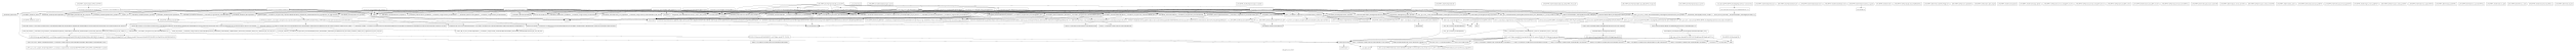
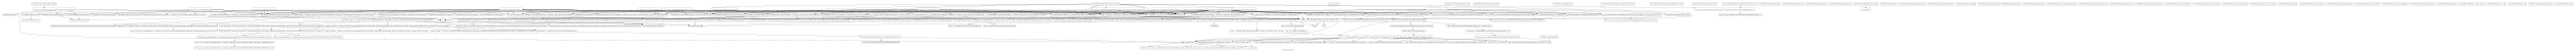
  digraph {
    fontname="IBM Plex Sans"
    label="Call graph: pair_hybrid.ll"
    node [fontname="IBM Plex Sans" shape=record]
    edge [fontname="IBM Plex Sans"]
    n1 [label="{_ZN9LAMMPS_NS10PairHybridC2EPNS_6LAMMPSE}"]
    n2 [label="{_ZN9LAMMPS_NS4PairC2EPNS_6LAMMPSE}"]
    n3 [label="{_ZN9LAMMPS_NS10PairHybridD2Ev}"]
    n4 [label="{_ZdaPv}"]
    n5 [label="{__clang_call_terminate}"]
    n6 [label="{_ZN9LAMMPS_NS4PairD2Ev}"]
    n7 [label="{_ZN9LAMMPS_NS6Memory7destroyIiEEvRPPPT_}"]
    n8 [label="{_ZN9LAMMPS_NS6Memory7destroyIiEEvRPPT_}"]
    n9 [label="{_ZN9LAMMPS_NS6Memory7destroyIdEEvRPPT_}"]
    n10 [label="{__cxa_begin_catch}"]
    n11 [label="{_ZSt9terminatev}"]
    n12 [label="{_ZN9LAMMPS_NS6Memory5sfreeEPv}"]
    n13 [label="{__gxx_personality_v0}"]
    n14 [label="{_ZN9LAMMPS_NS10PairHybridD0Ev}"]
    n15 [label="{_ZdlPv}"]
    n16 [label="{_ZN9LAMMPS_NS10PairHybrid7computeEii}"]
    n17 [label="{_ZN9LAMMPS_NS4Pair7ev_initEiii}"]
    n18 [label="{_ZN9LAMMPS_NS10PairHybrid12save_specialEv}"]
    n19 [label="{_ZNSaIcEC1Ev}"]
    n20 [label="{_ZNSt7__cxx1112basic_stringIcSt11char_traitsIcESaIcEEC2IS3_EEPKcRKS3_}"]
    n21 [label="{_ZN9LAMMPS_NS4Pair20virial_fdotr_computeEv}"]
    n22 [label="{_ZN9LAMMPS_NS5utils8strmatchERKNSt7__cxx1112basic_stringIcSt11char_traitsIcESaIcEEES8_}"]
    n23 [label="{_ZNSt7__cxx1112basic_stringIcSt11char_traitsIcESaIcEED1Ev}"]
    n24 [label="{_ZNSaIcED1Ev}"]
    n25 [label="{_ZN9LAMMPS_NS10PairHybrid15restore_specialEPd}"]
    n26 [label="{__dynamic_cast}"]
    n27 [label="{_ZN9LAMMPS_NS10PairHybrid11set_specialEi}"]
    n28 [label="{_ZN9LAMMPS_NS4Pair8ev_unsetEv}"]
    n29 [label="{_Znam}"]
    n30 [label="{_ZNSt7__cxx1112basic_stringIcSt11char_traitsIcESaIcEE13_M_local_dataEv}"]
    n31 [label="{_ZNSt7__cxx1112basic_stringIcSt11char_traitsIcESaIcEE12_Alloc_hiderC1EPcRKS3_}"]
    n32 [label="{_ZNSt11char_traitsIcE6lengthEPKc}"]
    n33 [label="{_ZNSt7__cxx1112basic_stringIcSt11char_traitsIcESaIcEE12_M_constructIPKcEEvT_S8_}"]
    n34 [label="{_ZNSt7__cxx1112basic_stringIcSt11char_traitsIcESaIcEE12_Alloc_hiderD2Ev}"]
    n35 [label="{strlen}"]
    n36 [label="{_ZN9__gnu_cxx11char_traitsIcE6lengthEPKc}"]
    n37 [label="{_ZNSt7__cxx1112basic_stringIcSt11char_traitsIcESaIcEE16_M_construct_auxIPKcEEvT_S8_St12__false_type}"]
    n38 [label="{_ZNSaIcED2Ev}"]
    n39 [label="{_ZN9LAMMPS_NS10PairHybrid13compute_innerEv}"]
    n40 [label="{_ZN9LAMMPS_NS10PairHybrid14compute_middleEv}"]
    n41 [label="{_ZN9__gnu_cxx11char_traitsIcE2eqERKcS3_}"]
    n42 [label="{_ZNSt7__cxx1112basic_stringIcSt11char_traitsIcESaIcEE12_M_constructIPKcEEvT_S8_St20forward_iterator_tag}"]
    n43 [label="{_ZN9LAMMPS_NS10PairHybrid6finishEv}"]
    n44 [label="{_ZN9LAMMPS_NS10PairHybrid18add_tally_callbackEPNS_7ComputeE}"]
    n45 [label="{_ZN9LAMMPS_NS10PairHybrid18del_tally_callbackEPNS_7ComputeE}"]
-   n46 [label="{_ZN9__gnu_cxx17__is_null_pointerIKcEEbPT_}"]
    n47 [label="{_ZSt19__throw_logic_errorPKc}"]
    n48 [label="{_ZSt8distanceIPKcENSt15iterator_traitsIT_E15difference_typeES3_S3_}"]
    n49 [label="{_ZNSt7__cxx1112basic_stringIcSt11char_traitsIcESaIcEE9_M_createERmm}"]
    n50 [label="{_ZNSt7__cxx1112basic_stringIcSt11char_traitsIcESaIcEE7_M_dataEPc}"]
    n51 [label="{_ZNSt7__cxx1112basic_stringIcSt11char_traitsIcESaIcEE11_M_capacityEm}"]
    n52 [label="{_ZNKSt7__cxx1112basic_stringIcSt11char_traitsIcESaIcEE7_M_dataEv}"]
    n53 [label="{_ZNSt7__cxx1112basic_stringIcSt11char_traitsIcESaIcEE13_S_copy_charsEPcPKcS7_}"]
    n54 [label="{_ZNSt7__cxx1112basic_stringIcSt11char_traitsIcESaIcEE10_M_disposeEv}"]
    n55 [label="{__cxa_rethrow}"]
    n56 [label="{__cxa_end_catch}"]
    n57 [label="{_ZNSt7__cxx1112basic_stringIcSt11char_traitsIcESaIcEE13_M_set_lengthEm}"]
    n58 [label="{_ZSt19__iterator_categoryIPKcENSt15iterator_traitsIT_E17iterator_categoryERKS3_}"]
    n59 [label="{_ZSt10__distanceIPKcENSt15iterator_traitsIT_E15difference_typeES3_S3_St26random_access_iterator_tag}"]
    n60 [label="{_ZN9LAMMPS_NS10PairHybrid13compute_outerEii}"]
    n61 [label="{_ZN9LAMMPS_NS10PairHybrid8allocateEv}"]
    n62 [label="{_ZN9LAMMPS_NS6Memory6createIiEEPPT_RS4_iiPKc}"]
    n63 [label="{_ZN9LAMMPS_NS6Memory6createIdEEPPT_RS4_iiPKc}"]
    n64 [label="{_ZN9LAMMPS_NS6Memory6createIiEEPPPT_RS5_iiiPKc}"]
    n65 [label="{_ZN9LAMMPS_NS6Memory7smallocElPKc}"]
    n66 [label="{_ZN9LAMMPS_NS10PairHybrid8settingsEiPPc}"]
    n67 [label="{_ZN9LAMMPS_NS10PairHybrid5flagsEv}"]
    n68 [label="{_ZN9LAMMPS_NS5utils16missing_cmd_argsERKNSt7__cxx1112basic_stringIcSt11char_traitsIcESaIcEEEiS8_PNS_5ErrorE}"]
    n69 [label="{_ZN9LAMMPS_NS5Error7warningERKNSt7__cxx1112basic_stringIcSt11char_traitsIcESaIcEEEiS8_}"]
    n70 [label="{strcmp}"]
    n71 [label="{llvm.memset.p0.i64}"]
    n72 [label="{llvm.umul.with.overflow.i64}"]
    n73 [label="{_ZN9LAMMPS_NS6LAMMPS11match_styleEPKcS2_}"]
    n74 [label="{_ZNKSt3mapINSt7__cxx1112basic_stringIcSt11char_traitsIcESaIcEEEPFPN9LAMMPS_NS4PairEPNS6_6LAMMPSEESt4lessIS5_ESaISt4pairIKS5_SC_EEE5countERSG_}"]
    n75 [label="{_ZN9LAMMPS_NS5Force11store_styleERKNSt7__cxx1112basic_stringIcSt11char_traitsIcESaIcEEEi}"]
    n76 [label="{_ZN9LAMMPS_NS5Force8new_pairERKNSt7__cxx1112basic_stringIcSt11char_traitsIcESaIcEEEiRi}"]
    n77 [label="{_ZN9LAMMPS_NS5Error3allERKNSt7__cxx1112basic_stringIcSt11char_traitsIcESaIcEEEiS8_}"]
    n78 [label="{_ZN9LAMMPS_NS5Error3allIJRPcEEEvRKNSt7__cxx1112basic_stringIcSt11char_traitsIcESaIcEEEiSB_DpOT_}"]
    n79 [label="{_ZNKSt8_Rb_treeINSt7__cxx1112basic_stringIcSt11char_traitsIcESaIcEEESt4pairIKS5_PFPN9LAMMPS_NS4PairEPNS8_6LAMMPSEEESt10_Select1stISF_ESt4lessIS5_ESaISF_EE4findERS7_}"]
    n80 [label="{_ZNKSt8_Rb_treeINSt7__cxx1112basic_stringIcSt11char_traitsIcESaIcEEESt4pairIKS5_PFPN9LAMMPS_NS4PairEPNS8_6LAMMPSEEESt10_Select1stISF_ESt4lessIS5_ESaISF_EE3endEv}"]
    n81 [label="{_ZSteqRKSt23_Rb_tree_const_iteratorISt4pairIKNSt7__cxx1112basic_stringIcSt11char_traitsIcESaIcEEEPFPN9LAMMPS_NS4PairEPNS8_6LAMMPSEEEESI_}"]
    n82 [label="{_ZN3fmt6v9_lmp17basic_string_viewIcEC2ISt11char_traitsIcESaIcEEERKNSt7__cxx1112basic_stringIcT_T0_EE}"]
    n83 [label="{_ZN3fmt6v9_lmp16make_format_argsINS0_20basic_format_contextINS0_8appenderEcEEJRPcEEENS0_16format_arg_storeIT_JDpNSt9remove_cvINSt16remove_referenceIT0_E4typeEE4typeEEEEDpOSB_}"]
    n84 [label="{_ZN9LAMMPS_NS5Error4_allERKNSt7__cxx1112basic_stringIcSt11char_traitsIcESaIcEEEiN3fmt6v9_lmp17basic_string_viewIcEENSA_17basic_format_argsINSA_20basic_format_contextINSA_8appenderEcEEEE}"]
    n85 [label="{llvm.memcpy.p0.p0.i64}"]
    n86 [label="{_ZNKSt8_Rb_treeINSt7__cxx1112basic_stringIcSt11char_traitsIcESaIcEEESt4pairIKS5_PFPN9LAMMPS_NS4PairEPNS8_6LAMMPSEEESt10_Select1stISF_ESt4lessIS5_ESaISF_EE8_M_beginEv}"]
    n87 [label="{_ZNKSt8_Rb_treeINSt7__cxx1112basic_stringIcSt11char_traitsIcESaIcEEESt4pairIKS5_PFPN9LAMMPS_NS4PairEPNS8_6LAMMPSEEESt10_Select1stISF_ESt4lessIS5_ESaISF_EE6_M_endEv}"]
    n88 [label="{_ZNKSt8_Rb_treeINSt7__cxx1112basic_stringIcSt11char_traitsIcESaIcEEESt4pairIKS5_PFPN9LAMMPS_NS4PairEPNS8_6LAMMPSEEESt10_Select1stISF_ESt4lessIS5_ESaISF_EE14_M_lower_boundEPKSt13_Rb_tree_nodeISF_EPKSt18_Rb_tree_node_baseRS7_}"]
    n89 [label="{_ZNSt8_Rb_treeINSt7__cxx1112basic_stringIcSt11char_traitsIcESaIcEEESt4pairIKS5_PFPN9LAMMPS_NS4PairEPNS8_6LAMMPSEEESt10_Select1stISF_ESt4lessIS5_ESaISF_EE6_S_keyEPKSt18_Rb_tree_node_base}"]
    n90 [label="{_ZNKSt4lessINSt7__cxx1112basic_stringIcSt11char_traitsIcESaIcEEEEclERKS5_S8_}"]
    n91 [label="{_ZNSt23_Rb_tree_const_iteratorISt4pairIKNSt7__cxx1112basic_stringIcSt11char_traitsIcESaIcEEEPFPN9LAMMPS_NS4PairEPNS8_6LAMMPSEEEEC2EPKSt18_Rb_tree_node_base}"]
    n92 [label="{_ZNKSt7__cxx1112basic_stringIcSt11char_traitsIcESaIcEE4dataEv}"]
    n93 [label="{_ZNKSt7__cxx1112basic_stringIcSt11char_traitsIcESaIcEE4sizeEv}"]
    n94 [label="{_ZNSt8_Rb_treeINSt7__cxx1112basic_stringIcSt11char_traitsIcESaIcEEESt4pairIKS5_PFPN9LAMMPS_NS4PairEPNS8_6LAMMPSEEESt10_Select1stISF_ESt4lessIS5_ESaISF_EE6_S_keyEPKSt13_Rb_tree_nodeISF_E}"]
    n95 [label="{_ZNSt8_Rb_treeINSt7__cxx1112basic_stringIcSt11char_traitsIcESaIcEEESt4pairIKS5_PFPN9LAMMPS_NS4PairEPNS8_6LAMMPSEEESt10_Select1stISF_ESt4lessIS5_ESaISF_EE7_S_leftEPKSt18_Rb_tree_node_base}"]
    n96 [label="{_ZNSt8_Rb_treeINSt7__cxx1112basic_stringIcSt11char_traitsIcESaIcEEESt4pairIKS5_PFPN9LAMMPS_NS4PairEPNS8_6LAMMPSEEESt10_Select1stISF_ESt4lessIS5_ESaISF_EE8_S_rightEPKSt18_Rb_tree_node_base}"]
    n97 [label="{_ZStltIcSt11char_traitsIcESaIcEEbRKNSt7__cxx1112basic_stringIT_T0_T1_EESA_}"]
    n98 [label="{_ZN9LAMMPS_NS10PairHybrid12init_svectorEv}"]
    n99 [label="{_ZN9LAMMPS_NS10PairHybrid5coeffEiPPc}"]
    n100 [label="{_ZN9LAMMPS_NS5Error3allIJRPcRiS3_EEEvRKNSt7__cxx1112basic_stringIcSt11char_traitsIcESaIcEEEiSC_DpOT_}"]
    n101 [label="{_ZN9LAMMPS_NS5Error3allIJRPcRiS4_EEEvRKNSt7__cxx1112basic_stringIcSt11char_traitsIcESaIcEEEiSC_DpOT_}"]
    n102 [label="{_ZN9LAMMPS_NS5utils8inumericEPKciS2_bPNS_6LAMMPSE}"]
    n103 [label="{_ZN9LAMMPS_NS5utils10is_integerERKNSt7__cxx1112basic_stringIcSt11char_traitsIcESaIcEEE}"]
    n104 [label="{_ZN9LAMMPS_NS5utils6boundsIiEEvPKciRKNSt7__cxx1112basic_stringIcSt11char_traitsIcESaIcEEEllRT_SD_PNS_5ErrorE}"]
    n105 [label="{_ZN3fmt6v9_lmp16make_format_argsINS0_20basic_format_contextINS0_8appenderEcEEJRPcRiS6_EEENS0_16format_arg_storeIT_JDpNSt9remove_cvINSt16remove_referenceIT0_E4typeEE4typeEEEEDpOSC_}"]
    n106 [label="{_ZN3fmt6v9_lmp16make_format_argsINS0_20basic_format_contextINS0_8appenderEcEEJRPcRiS7_EEENS0_16format_arg_storeIT_JDpNSt9remove_cvINSt16remove_referenceIT0_E4typeEE4typeEEEEDpOSC_}"]
    n107 [label="{_ZN9LAMMPS_NS10PairHybrid10init_styleEv}"]
    n108 [label="{_ZN9__gnu_cxx17__normal_iteratorIPKPN9LAMMPS_NS12NeighRequestESt6vectorIS3_SaIS3_EEEppEv}"]
    n109 [label="{_ZN9LAMMPS_NS12NeighRequest8set_skipEPiPS1_}"]
    n110 [label="{_ZNSt6vectorIPN9LAMMPS_NS12NeighRequestESaIS2_EED2Ev}"]
    n111 [label="{_ZNK9LAMMPS_NS12NeighRequest13get_requestorEv}"]
    n112 [label="{_ZNK9__gnu_cxx17__normal_iteratorIPKPN9LAMMPS_NS12NeighRequestESt6vectorIS3_SaIS3_EEEdeEv}"]
    n113 [label="{_ZN9__gnu_cxxneIPKPN9LAMMPS_NS12NeighRequestESt6vectorIS3_SaIS3_EEEEbRKNS_17__normal_iteratorIT_T0_EESE_}"]
    n114 [label="{_ZNKSt6vectorIPN9LAMMPS_NS12NeighRequestESaIS2_EE3endEv}"]
    n115 [label="{_ZNKSt6vectorIPN9LAMMPS_NS12NeighRequestESaIS2_EE5beginEv}"]
    n116 [label="{_ZNK9LAMMPS_NS8Neighbor17get_pair_requestsEv}"]
    n117 [label="{_ZN9LAMMPS_NS5Error3allIJiRPcEEEvRKNSt7__cxx1112basic_stringIcSt11char_traitsIcESaIcEEEiSB_DpOT_}"]
    n118 [label="{_ZNSt12_Vector_baseIPN9LAMMPS_NS12NeighRequestESaIS2_EE19_M_get_Tp_allocatorEv}"]
    n119 [label="{_ZNSt12_Vector_baseIPN9LAMMPS_NS12NeighRequestESaIS2_EED2Ev}"]
    n120 [label="{_ZNK9__gnu_cxx17__normal_iteratorIPKPN9LAMMPS_NS12NeighRequestESt6vectorIS3_SaIS3_EEE4baseEv}"]
    n121 [label="{_ZN9__gnu_cxx17__normal_iteratorIPKPN9LAMMPS_NS12NeighRequestESt6vectorIS3_SaIS3_EEEC2ERKS5_}"]
    n122 [label="{_ZN3fmt6v9_lmp16make_format_argsINS0_20basic_format_contextINS0_8appenderEcEEJRiRPcEEENS0_16format_arg_storeIT_JDpNSt9remove_cvINSt16remove_referenceIT0_E4typeEE4typeEEEEDpOSC_}"]
    n123 [label="{_ZSt8_DestroyIPPN9LAMMPS_NS12NeighRequestES2_EvT_S4_RSaIT0_E}"]
    n124 [label="{_ZSt8_DestroyIPPN9LAMMPS_NS12NeighRequestEEvT_S4_}"]
    n125 [label="{_ZNSt12_Vector_baseIPN9LAMMPS_NS12NeighRequestESaIS2_EE13_M_deallocateEPS2_m}"]
    n126 [label="{_ZNSt12_Vector_baseIPN9LAMMPS_NS12NeighRequestESaIS2_EE12_Vector_implD2Ev}"]
    n127 [label="{_ZNSt12_Destroy_auxILb1EE9__destroyIPPN9LAMMPS_NS12NeighRequestEEEvT_S6_}"]
    n128 [label="{_ZNSt16allocator_traitsISaIPN9LAMMPS_NS12NeighRequestEEE10deallocateERS3_PS2_m}"]
    n129 [label="{_ZNSaIPN9LAMMPS_NS12NeighRequestEED2Ev}"]
    n130 [label="{_ZN9LAMMPS_NS10PairHybrid8init_oneEii}"]
    n131 [label="{_ZN9LAMMPS_NS5Error3oneERKNSt7__cxx1112basic_stringIcSt11char_traitsIcESaIcEEEiS8_}"]
    n132 [label="{_ZN9LAMMPS_NS12NeighRequest10set_cutoffEd}"]
    n133 [label="{_ZN9LAMMPS_NS10PairHybrid5setupEv}"]
    n134 [label="{_ZN9LAMMPS_NS10PairHybrid13write_restartEP8_IO_FILE}"]
    n135 [label="{fwrite}"]
    n136 [label="{_ZN9LAMMPS_NS10PairHybrid12read_restartEP8_IO_FILE}"]
    n137 [label="{_ZN9LAMMPS_NS5utils6sfreadEPKciPvmmP8_IO_FILES2_PNS_5ErrorE}"]
-   n138 [label="{MPI_Bcast}"]
    n139 [label="{_ZN9LAMMPS_NS10PairHybrid6singleEiiiidddRd}"]
    n140 [label="{_ZN9LAMMPS_NS10PairHybrid11born_matrixEiiiidddRdS1_}"]
    n141 [label="{_ZN9LAMMPS_NS10PairHybrid12copy_svectorEii}"]
    n142 [label="{_ZN9LAMMPS_NS10PairHybrid13modify_paramsEiPPc}"]
    n143 [label="{_ZN9LAMMPS_NS4Pair13modify_paramsEiPPc}"]
    n144 [label="{_ZN9LAMMPS_NS5utils7logicalEPKciS2_bPNS_6LAMMPSE}"]
    n145 [label="{_ZN9LAMMPS_NS10PairHybrid14modify_specialEiiPPc}"]
    n146 [label="{_ZN9LAMMPS_NS10PairHybrid7extractEPKcRi}"]
    n147 [label="{_ZN9LAMMPS_NS10PairHybrid8reset_dtEv}"]
    n148 [label="{_ZN9LAMMPS_NS10PairHybrid12check_ijtypeEiiPc}"]
    n149 [label="{_ZN9LAMMPS_NS10PairHybrid8atom2cutEi}"]
    n150 [label="{_ZN9LAMMPS_NS10PairHybrid9radii2cutEdd}"]
    n151 [label="{_ZN9LAMMPS_NS10PairHybrid12memory_usageEv}"]
    n152 [label="{llvm.fmuladd.f64}"]
    n153 [label="{_ZN9LAMMPS_NS4Pair6reinitEv}"]
    n154 [label="{_ZN9LAMMPS_NS4Pair14single_hessianEiiiidPdddRdS1_}"]
    n155 [label="{_ZN9LAMMPS_NS4Pair9init_listEiPNS_9NeighListE}"]
    n156 [label="{_ZN9LAMMPS_NS4Pair11init_tablesEdPd}"]
    n157 [label="{_ZN9LAMMPS_NS4Pair16init_tables_dispEd}"]
    n158 [label="{_ZN9LAMMPS_NS4Pair11free_tablesEv}"]
    n159 [label="{_ZN9LAMMPS_NS4Pair16free_disp_tablesEv}"]
    n160 [label="{_ZN9LAMMPS_NS4Pair22write_restart_settingsEP8_IO_FILE}"]
    n161 [label="{_ZN9LAMMPS_NS4Pair21read_restart_settingsEP8_IO_FILE}"]
    n162 [label="{_ZN9LAMMPS_NS4Pair10write_dataEP8_IO_FILE}"]
    n163 [label="{_ZN9LAMMPS_NS4Pair14write_data_allEP8_IO_FILE}"]
    n164 [label="{_ZN9LAMMPS_NS4Pair17pack_forward_commEiPiPdiS1_}"]
    n165 [label="{_ZN9LAMMPS_NS4Pair19unpack_forward_commEiiPd}"]
    n166 [label="{_ZN9LAMMPS_NS4Pair17pack_reverse_commEiiPd}"]
    n167 [label="{_ZN9LAMMPS_NS4Pair19unpack_reverse_commEiPiPd}"]
    n168 [label="{_ZN9LAMMPS_NS4Pair10reset_gridEv}"]
    n169 [label="{_ZN9LAMMPS_NS4Pair17pack_forward_gridEiPviPi}"]
    n170 [label="{_ZN9LAMMPS_NS4Pair19unpack_forward_gridEiPviPi}"]
    n171 [label="{_ZN9LAMMPS_NS4Pair17pack_reverse_gridEiPviPi}"]
    n172 [label="{_ZN9LAMMPS_NS4Pair19unpack_reverse_gridEiPviPi}"]
    n173 [label="{_ZN9LAMMPS_NS4Pair15extract_peratomEPKcRi}"]
    n174 [label="{_ZN9LAMMPS_NS4Pair8swap_eamEPdPS1_}"]
    n175 [label="{_ZN9LAMMPS_NS4Pair15min_xf_pointersEiPPdS2_}"]
    n176 [label="{_ZN9LAMMPS_NS4Pair10min_xf_getEi}"]
    n177 [label="{_ZN9LAMMPS_NS4Pair9min_x_setEi}"]
    n178 [label="{_ZN9LAMMPS_NS4Pair16transfer_historyEPdS1_ii}"]
    n179 [label="{_ZN9LAMMPS_NS4Pair8ev_setupEiii}"]
    n180 [label="{_ZNKSt13_Rb_tree_nodeISt4pairIKNSt7__cxx1112basic_stringIcSt11char_traitsIcESaIcEEEPFPN9LAMMPS_NS4PairEPNS8_6LAMMPSEEEE9_M_valptrEv}"]
    n181 [label="{_ZNKSt10_Select1stISt4pairIKNSt7__cxx1112basic_stringIcSt11char_traitsIcESaIcEEEPFPN9LAMMPS_NS4PairEPNS8_6LAMMPSEEEEclERKSF_}"]
    n182 [label="{_ZNKSt7__cxx1112basic_stringIcSt11char_traitsIcESaIcEE7compareERKS4_}"]
    n183 [label="{_ZNK9__gnu_cxx16__aligned_membufISt4pairIKNSt7__cxx1112basic_stringIcSt11char_traitsIcESaIcEEEPFPN9LAMMPS_NS4PairEPNS9_6LAMMPSEEEE6_M_ptrEv}"]
    n184 [label="{_ZNK9__gnu_cxx16__aligned_membufISt4pairIKNSt7__cxx1112basic_stringIcSt11char_traitsIcESaIcEEEPFPN9LAMMPS_NS4PairEPNS9_6LAMMPSEEEE7_M_addrEv}"]
    n185 [label="{_ZN9__gnu_cxx13new_allocatorIPN9LAMMPS_NS12NeighRequestEE10deallocateEPS3_m}"]
    n186 [label="{_ZN9__gnu_cxx13new_allocatorIPN9LAMMPS_NS12NeighRequestEED2Ev}"]
    n1 -> n2
    n3 -> n4
    n3 -> n5
    n3 -> n6
    n3 -> n7
    n3 -> n8
    n3 -> n9
    n5 -> n10
    n5 -> n11
    n7 -> n12
    n8 -> n12
    n9 -> n12
    n14 -> n15
    n16 -> n4
    n16 -> n17
    n16 -> n18
    n16 -> n19
    n16 -> n20
    n16 -> n21
    n16 -> n22
    n16 -> n23
    n16 -> n24
    n16 -> n25
    n16 -> n26
    n16 -> n27
    n17 -> n28
    n18 -> n29
    n20 -> n30
    n20 -> n31
    n20 -> n32
    n20 -> n33
    n20 -> n34
    n32 -> n35
    n32 -> n36
    n33 -> n37
    n34 -> n38
    n36 -> n41
    n37 -> n42
    n42 -> n5
    n42 -> n10
-   n42 -> n46
    n42 -> n47
    n42 -> n48
    n42 -> n49
    n42 -> n50
    n42 -> n51
    n42 -> n52
    n42 -> n53
    n42 -> n54
    n42 -> n55
    n42 -> n56
    n42 -> n57
    n48 -> n58
    n48 -> n59
    n61 -> n62
    n61 -> n63
    n61 -> n64
    n62 -> n65
    n63 -> n65
    n64 -> n65
    n66 -> n4
    n66 -> n7
    n66 -> n8
    n66 -> n9
    n66 -> n19
    n66 -> n20
    n66 -> n22
    n66 -> n23
    n66 -> n24
    n66 -> n29
    n66 -> n67
    n66 -> n68
    n66 -> n69
    n66 -> n70
    n66 -> n71
    n66 -> n72
    n66 -> n73
    n66 -> n74
    n66 -> n75
    n66 -> n76
    n66 -> n77
    n66 -> n78
    n74 -> n79
    n74 -> n80
    n74 -> n81
    n78 -> n82
    n78 -> n83
    n78 -> n84
    n79 -> n80
    n79 -> n81
    n79 -> n85
    n79 -> n86
    n79 -> n87
    n79 -> n88
    n79 -> n89
    n79 -> n90
    n80 -> n91
    n82 -> n92
    n82 -> n93
    n83 -> n85
    n88 -> n90
    n88 -> n91
    n88 -> n94
    n88 -> n95
    n88 -> n96
    n89 -> n94
    n90 -> n97
    n94 -> n180
    n94 -> n181
    n97 -> n5
    n97 -> n182
    n98 -> n4
    n98 -> n29
    n98 -> n72
    n99 -> n19
    n99 -> n20
    n99 -> n23
    n99 -> n24
    n99 -> n61
    n99 -> n68
    n99 -> n70
    n99 -> n77
    n99 -> n78
    n99 -> n100
    n99 -> n101
    n99 -> n102
    n99 -> n103
    n99 -> n104
    n100 -> n82
    n100 -> n84
    n100 -> n105
    n101 -> n82
    n101 -> n84
    n101 -> n106
    n105 -> n85
    n106 -> n85
    n107 -> n4
    n107 -> n8
    n107 -> n19
    n107 -> n20
    n107 -> n23
    n107 -> n24
    n107 -> n29
    n107 -> n62
    n107 -> n71
    n107 -> n72
    n107 -> n77
    n107 -> n78
    n107 -> n108
    n107 -> n109
    n107 -> n110
    n107 -> n111
    n107 -> n112
    n107 -> n113
    n107 -> n114
    n107 -> n115
    n107 -> n116
    n107 -> n117
    n110 -> n5
    n110 -> n118
    n110 -> n119
    n113 -> n120
    n114 -> n121
    n115 -> n121
    n117 -> n82
    n117 -> n84
    n117 -> n122
    n119 -> n5
    n119 -> n125
    n119 -> n126
    n122 -> n85
    n123 -> n124
    n124 -> n127
    n125 -> n128
    n126 -> n129
    n128 -> n185
    n129 -> n186
    n130 -> n19
    n130 -> n20
    n130 -> n23
    n130 -> n24
    n130 -> n108
    n130 -> n110
    n130 -> n111
    n130 -> n112
    n130 -> n113
    n130 -> n114
    n130 -> n115
    n130 -> n116
    n130 -> n131
    n130 -> n132
    n134 -> n35
    n134 -> n135
    n136 -> n4
    n136 -> n19
    n136 -> n20
    n136 -> n23
    n136 -> n29
    n136 -> n67
    n136 -> n70
    n136 -> n71
    n136 -> n72
    n136 -> n76
    n136 -> n137
-   n136 -> n138
    n137 -> n24
    n139 -> n19
    n139 -> n20
    n139 -> n23
    n139 -> n24
    n139 -> n131
    n140 -> n19
    n140 -> n20
    n140 -> n23
    n140 -> n24
    n140 -> n131
    n141 -> n71
    n142 -> n19
    n142 -> n20
    n142 -> n23
    n142 -> n24
    n142 -> n70
    n142 -> n77
    n142 -> n78
    n142 -> n102
    n142 -> n143
    n142 -> n144
    n142 -> n145
    n145 -> n19
    n145 -> n20
    n145 -> n23
    n145 -> n24
    n145 -> n29
    n145 -> n70
    n145 -> n77
    n146 -> n19
    n146 -> n20
    n146 -> n23
    n146 -> n24
    n146 -> n70
    n146 -> n77
    n148 -> n70
    n151 -> n152
    n180 -> n183
    n183 -> n184
    n185 -> n15
  }
